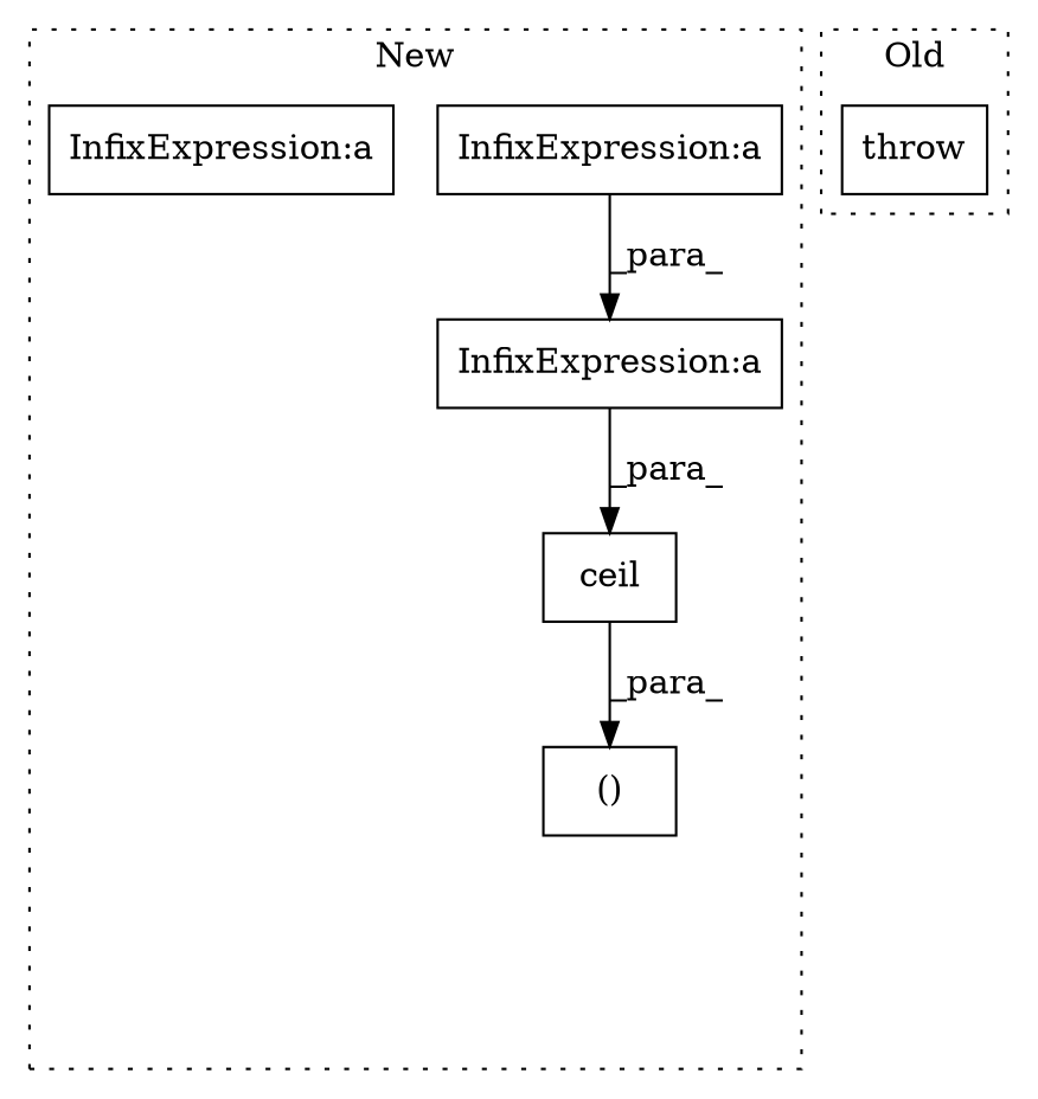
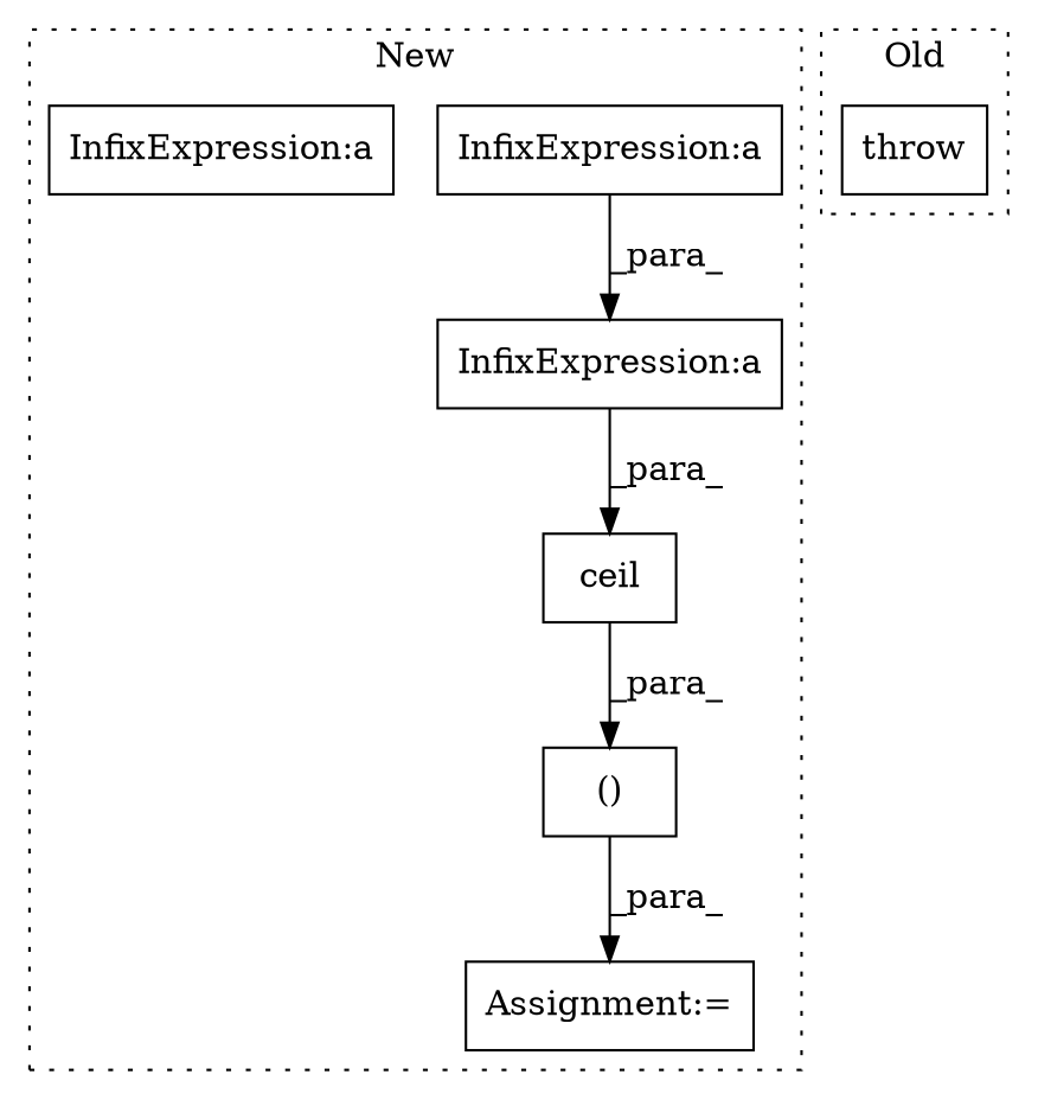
  digraph {
    node [a=27 l=3 shape=box]
    n1 [a=32 l="5,1" label=ceil s="1039,1062"]
+   n2 [a=7 l=1 label="Assignment:=" s=1261]
    n3 [label="InfixExpression:a" s=1045]
    n4 [label="InfixExpression:a" s=1056]
    n5 [a=106 l=61 label="()" s=1296]
    n6 [label="InfixExpression:a" s=1088]
    n7 [a=53 l=6 label=throw s=813]
    subgraph cluster_1 {
      label=New
      style=dotted
      n1
+     n2
      n3
      n4
      n5
      n6
    }
    subgraph cluster_2 {
      label=Old
      style=dotted
      n7
    }
    n1 -> n5 [label=_para_]
    n3 -> n1 [label=_para_]
    n4 -> n3 [label=_para_]
+   n5 -> n2 [label=_para_]
  }
